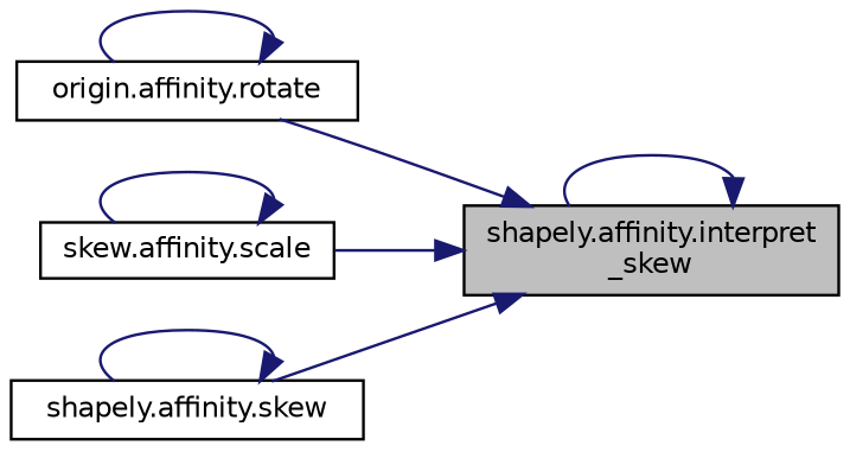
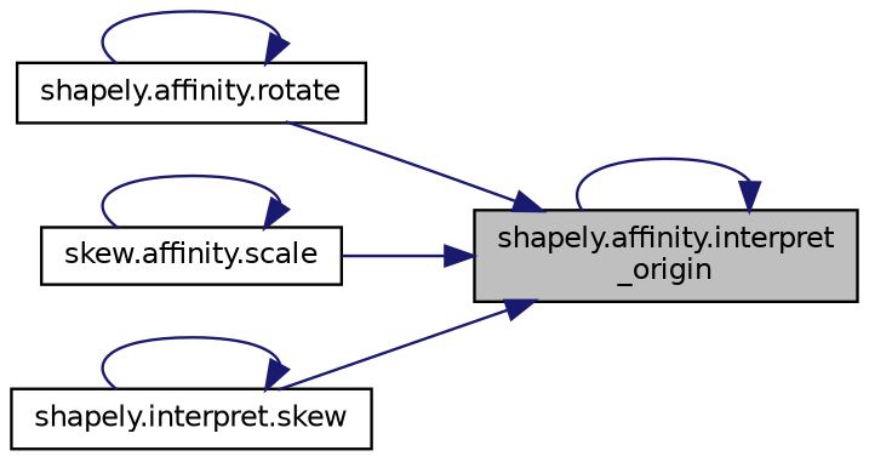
  digraph {
    rankdir=RL
    node [color=black fillcolor=white fontname=Helvetica fontsize=10 shape=record style=filled]
    edge [color=midnightblue dir=back fontname=Helvetica fontsize=10 labelfontname=Helvetica labelfontsize=10 style=solid]
-   n1 [fillcolor=grey75 fontcolor=black height=0.2 label="shapely.affinity.interpret\l_skew" width=0.4]
-   n2 [height=0.2 label="origin.affinity.rotate" width=0.4]
+   n1 [fillcolor=grey75 fontcolor=black height=0.2 label="shapely.affinity.interpret\l_origin" width=0.4]
+   n2 [height=0.2 label="shapely.affinity.rotate" width=0.4]
    n3 [height=0.2 label="skew.affinity.scale" width=0.4]
-   n4 [height=0.2 label="shapely.affinity.skew" width=0.4]
+   n4 [height=0.2 label="shapely.interpret.skew" width=0.4]
    n1 -> n1
    n1 -> n2
    n1 -> n3
    n1 -> n4
    n2 -> n2
    n3 -> n3
    n4 -> n4
  }
